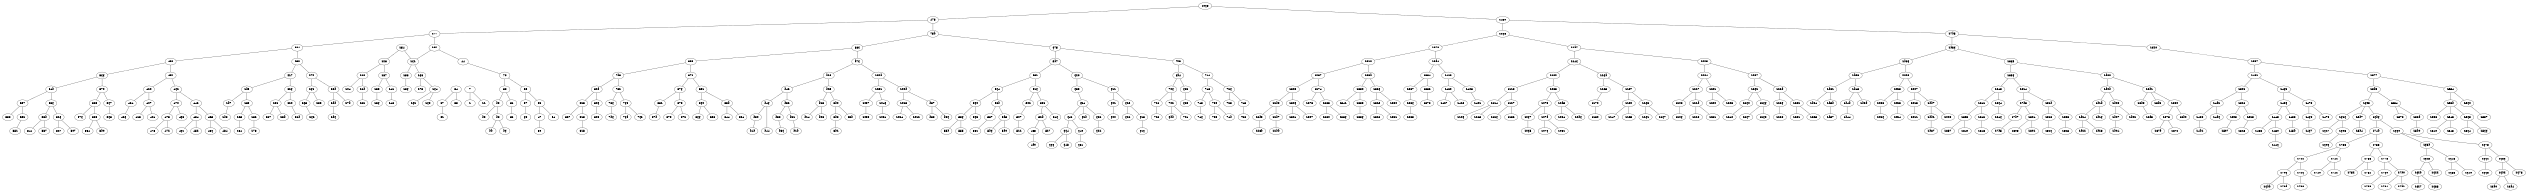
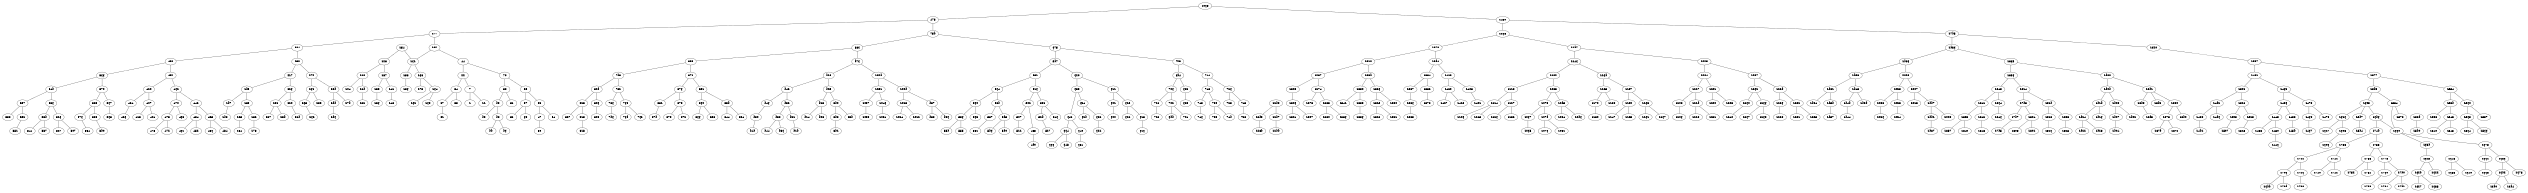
  graph {
    node [fontname=Helvetica]
    n1 [label=1063]
    n2 [label=478]
    n3 [label=1430]
    n4 [label=177]
    n5 [label=759]
    n6 [label=1268]
    n7 [label=1793]
    n8 [label=102]
    n9 [label=304]
    n10 [label=675]
    n11 [label=886]
    n12 [label=44]
    n13 [label=161]
    n14 [label=250]
    n15 [label=400]
+   n16 [label=22]
    n17 [label=70]
    n18 [label=154]
    n19 [label=128]
    n20 [label=7]
    n21 [label=34]
    n22 [label=55]
    n23 [label=88]
    n24 [label=1]
    n25 [label=11]
    n26 [label=27]
    n27 [label=35]
    n28 [label=31]
    n29 [label=52]
    n30 [label=57]
    n31 [label=81]
    n32 [label=95]
    n33 [label=47]
    n34 [label=54]
    n35 [label=63]
    n36 [label=50]
    n37 [label=82]
    n38 [label=93]
    n39 [label=98]
    n40 [label=96]
    n41 [label=99]
    n42 [label=110]
    n43 [label=137]
    n44 [label=158]
    n45 [label=168]
    n46 [label=104]
    n47 [label=119]
    n48 [label=133]
    n49 [label=141]
    n50 [label=122]
    n51 [label=136]
    n52 [label=148]
    n53 [label=156]
    n54 [label=164]
    n55 [label=173]
    n56 [label=162]
    n57 [label=165]
    n58 [label=217]
    n59 [label=272]
    n60 [label=366]
    n61 [label=432]
    n62 [label=195]
    n63 [label=226]
    n64 [label=261]
    n65 [label=289]
    n66 [label=183]
    n67 [label=197]
    n68 [label=220]
    n69 [label=231]
    n70 [label=182]
    n71 [label=185]
    n72 [label=198]
    n73 [label=178]
    n74 [label=184]
    n75 [label=219]
    n76 [label=227]
    n77 [label=239]
    n78 [label=253]
    n79 [label=265]
    n80 [label=279]
    n81 [label=299]
    n82 [label=262]
    n83 [label=296]
    n84 [label=349]
    n85 [label=370]
    n86 [label=420]
    n87 [label=462]
    n88 [label=336]
    n89 [label=357]
    n90 [label=367]
    n91 [label=383]
    n92 [label=316]
    n93 [label=339]
    n94 [label=352]
    n95 [label=358]
    n96 [label=307]
    n97 [label=327]
    n98 [label=337]
    n99 [label=344]
    n100 [label=351]
    n101 [label=368]
    n102 [label=376]
    n103 [label=388]
    n104 [label=384]
    n105 [label=390]
    n106 [label=407]
    n107 [label=424]
    n108 [label=442]
    n109 [label=470]
    n110 [label=404]
    n111 [label=413]
    n112 [label=426]
    n113 [label=435]
    n114 [label=454]
    n115 [label=468]
    n116 [label=473]
    n117 [label=434]
    n118 [label=436]
    n119 [label=452]
    n120 [label=461]
    n121 [label=472]
    n122 [label=475]
    n123 [label=597]
    n124 [label=723]
    n125 [label=833]
    n126 [label=976]
    n127 [label=551]
    n128 [label=620]
    n129 [label=694]
    n130 [label=744]
    n131 [label=516]
    n132 [label=564]
    n133 [label=611]
    n134 [label=633]
    n135 [label=502]
    n136 [label=531]
    n137 [label=560]
    n138 [label=589]
    n139 [label=483]
    n140 [label=507]
    n141 [label=529]
    n142 [label=546]
    n143 [label=490]
    n144 [label=511]
    n145 [label=517]
    n146 [label=556]
    n147 [label=563]
    n148 [label=587]
    n149 [label=595]
    n150 [label=555]
    n151 [label=559]
    n152 [label=581]
    n153 [label=590]
    n154 [label=596]
    n155 [label=601]
    n156 [label=615]
    n157 [label=624]
    n158 [label=642]
    n159 [label=600]
    n160 [label=612]
    n161 [label=618]
    n162 [label=616]
    n163 [label=622]
    n164 [label=629]
    n165 [label=640]
    n166 [label=664]
    n167 [label=621]
    n168 [label=634]
    n169 [label=643]
    n170 [label=666]
    n171 [label=682]
    n172 [label=706]
    n173 [label=726]
    n174 [label=748]
    n175 [label=683]
    n176 [label=702]
    n177 [label=711]
    n178 [label=699]
    n179 [label=704]
    n180 [label=712]
    n181 [label=725]
    n182 [label=743]
    n183 [label=745]
    n184 [label=750]
    n185 [label=728]
    n186 [label=746]
    n187 [label=749]
    n188 [label=753]
    n189 [label=798]
    n190 [label=871]
    n191 [label=918]
    n192 [label=1029]
    n193 [label=782]
    n194 [label=809]
    n195 [label=851]
    n196 [label=876]
    n197 [label=768]
    n198 [label=786]
    n199 [label=806]
    n200 [label=823]
    n201 [label=762]
    n202 [label=769]
    n203 [label=796]
    n204 [label=808]
    n205 [label=815]
    n206 [label=827]
    n207 [label=813]
    n208 [label=839]
    n209 [label=860]
    n210 [label=873]
    n211 [label=881]
    n212 [label=834]
    n213 [label=844]
    n214 [label=858]
    n215 [label=866]
    n216 [label=872]
    n217 [label=875]
    n218 [label=879]
    n219 [label=905]
    n220 [label=942]
    n221 [label=1009]
    n222 [label=1051]
    n223 [label=890]
    n224 [label=913]
    n225 [label=932]
    n226 [label=946]
    n227 [label=889]
    n228 [label=898]
    n229 [label=908]
    n230 [label=914]
    n231 [label=891]
    n232 [label=921]
    n233 [label=938]
    n234 [label=944]
    n235 [label=950]
    n236 [label=919]
    n237 [label=936]
    n238 [label=949]
    n239 [label=987]
    n240 [label=1013]
    n241 [label=1046]
    n242 [label=1057]
    n243 [label=986]
    n244 [label=988]
    n245 [label=1012]
    n246 [label=1024]
    n247 [label=1034]
    n248 [label=1053]
    n249 [label=1197]
    n250 [label=1370]
    n251 [label=1620]
    n252 [label=1936]
    n253 [label=1146]
    n254 [label=1225]
    n255 [label=1310]
    n256 [label=1394]
    n257 [label=1102]
    n258 [label=1169]
    n259 [label=1204]
    n260 [label=1237]
    n261 [label=1083]
    n262 [label=1118]
    n263 [label=1157]
    n264 [label=1185]
    n265 [label=1073]
    n266 [label=1095]
    n267 [label=1114]
    n268 [label=1127]
    n269 [label=1067]
    n270 [label=1079]
    n271 [label=1084]
    n272 [label=1096]
    n273 [label=1065]
    n274 [label=1076]
    n275 [label=1081]
    n276 [label=1106]
    n277 [label=1115]
    n278 [label=1126]
    n279 [label=1132]
    n280 [label=1150]
    n281 [label=1163]
    n282 [label=1170]
+   n283 [label=1188]
    n284 [label=1147]
    n285 [label=1155]
    n286 [label=1161]
    n287 [label=1167]
    n288 [label=1180]
    n289 [label=1201]
    n290 [label=1217]
    n291 [label=1229]
    n292 [label=1262]
    n293 [label=1200]
    n294 [label=1203]
    n295 [label=1208]
    n296 [label=1219]
    n297 [label=1206]
    n298 [label=1218]
    n299 [label=1221]
    n300 [label=1226]
    n301 [label=1232]
    n302 [label=1260]
    n303 [label=1266]
    n304 [label=1228]
    n305 [label=1231]
    n306 [label=1235]
    n307 [label=1240]
    n308 [label=1263]
    n309 [label=1267]
    n310 [label=1287]
    n311 [label=1339]
    n312 [label=1384]
    n313 [label=1410]
    n314 [label=1274]
    n315 [label=1303]
    n316 [label=1326]
    n317 [label=1350]
    n318 [label=1273]
    n319 [label=1283]
    n320 [label=1295]
    n321 [label=1306]
    n322 [label=1280]
    n323 [label=1286]
    n324 [label=1293]
    n325 [label=1297]
    n326 [label=1304]
    n327 [label=1307]
    n328 [label=1289]
    n329 [label=1299]
    n330 [label=1315]
    n331 [label=1330]
    n332 [label=1341]
    n333 [label=1353]
    n334 [label=1312]
    n335 [label=1321]
    n336 [label=1356]
    n337 [label=1382]
    n338 [label=1387]
    n339 [label=1408]
    n340 [label=1420]
    n341 [label=1378]
    n342 [label=1386]
    n343 [label=1385]
    n344 [label=1401]
    n345 [label=1413]
    n346 [label=1427]
    n347 [label=1537]
    n348 [label=1865]
    n349 [label=1986]
    n350 [label=1481]
    n351 [label=1577]
    n352 [label=1696]
    n353 [label=1660]
    n354 [label=1749]
    n355 [label=1462]
    n356 [label=1501]
    n357 [label=1554]
    n358 [label=1593]
    n359 [label=1456]
    n360 [label=1473]
    n361 [label=1492]
    n362 [label=1511]
    n363 [label=1445]
    n364 [label=1458]
    n365 [label=1468]
    n366 [label=1478]
    n367 [label=1433]
    n368 [label=1450]
    n369 [label=1459]
    n370 [label=1446]
    n371 [label=1467]
    n372 [label=1488]
    n373 [label=1496]
    n374 [label=1505]
    n375 [label=1525]
    n376 [label=1491]
    n377 [label=1507]
    n378 [label=1515]
    n379 [label=1539]
    n380 [label=1560]
    n381 [label=1584]
    n382 [label=1605]
    n383 [label=1538]
    n384 [label=1543]
    n385 [label=1557]
    n386 [label=1565]
    n387 [label=1540]
    n388 [label=1545]
    n389 [label=1564]
    n390 [label=1566]
    n391 [label=1578]
    n392 [label=1589]
    n393 [label=1597]
    n394 [label=1616]
    n395 [label=1590]
    n396 [label=1594]
    n397 [label=1608]
    n398 [label=1617]
    n399 [label=1606]
    n400 [label=1639]
    n401 [label=1673]
    n402 [label=1738]
    n403 [label=1755]
    n404 [label=1625]
    n405 [label=1648]
    n406 [label=1661]
    n407 [label=1686]
    n408 [label=1622]
    n409 [label=1629]
    n410 [label=1640]
    n411 [label=1655]
    n412 [label=1627]
    n413 [label=1633]
    n414 [label=1663]
    n415 [label=1678]
    n416 [label=1692]
    n417 [label=1690]
    n418 [label=1694]
    n419 [label=1711]
    n420 [label=1741]
    n421 [label=1753]
    n422 [label=1778]
    n423 [label=1706]
    n424 [label=1726]
    n425 [label=1740]
    n426 [label=1742]
    n427 [label=1699]
    n428 [label=1709]
    n429 [label=1730]
    n430 [label=1752]
    n431 [label=1754]
    n432 [label=1760]
    n433 [label=1790]
    n434 [label=1758]
    n435 [label=1784]
    n436 [label=1791]
    n437 [label=1836]
    n438 [label=1900]
    n439 [label=1953]
    n440 [label=2020]
    n441 [label=1814]
    n442 [label=1845]
    n443 [label=1891]
    n444 [label=1909]
    n445 [label=1798]
    n446 [label=1819]
    n447 [label=1841]
    n448 [label=1864]
    n449 [label=1797]
    n450 [label=1804]
    n451 [label=1818]
    n452 [label=1833]
    n453 [label=1795]
    n454 [label=1801]
    n455 [label=1808]
    n456 [label=1816]
    n457 [label=1825]
    n458 [label=1838]
    n459 [label=1842]
    n460 [label=1846]
    n461 [label=1837]
    n462 [label=1840]
    n463 [label=1843]
    n464 [label=1880]
    n465 [label=1895]
    n466 [label=1892]
    n467 [label=1903]
    n468 [label=1919]
    n469 [label=1878]
    n470 [label=1890]
    n471 [label=1898]
    n472 [label=1872]
    n473 [label=1879]
    n474 [label=1902]
    n475 [label=1907]
    n476 [label=1916]
    n477 [label=1924]
    n478 [label=1904]
    n479 [label=1922]
    n480 [label=1928]
    n481 [label=1943]
    n482 [label=1981]
    n483 [label=2007]
    n484 [label=2025]
    n485 [label=1939]
    n486 [label=1949]
    n487 [label=1959]
    n488 [label=1984]
    n489 [label=1944]
    n490 [label=1957]
    n491 [label=1997]
    n492 [label=2013]
    n493 [label=2023]
    n494 [label=2038]
    n495 [label=1991]
    n496 [label=2003]
-   n497 [label=2011]
    n498 [label=1987]
    n499 [label=2024]
    n500 [label=2026]
    n1 -- n2
    n1 -- n3
    n2 -- n4
    n2 -- n5
    n3 -- n6
    n3 -- n7
    n4 -- n8
    n4 -- n9
    n5 -- n10
    n5 -- n11
    n6 -- n249
    n6 -- n250
    n7 -- n251
    n7 -- n252
    n8 -- n12
    n8 -- n13
    n9 -- n14
    n9 -- n15
    n10 -- n123
    n10 -- n124
    n11 -- n125
    n11 -- n126
+   n12 -- n16
    n12 -- n17
    n13 -- n44
    n13 -- n45
    n14 -- n58
    n14 -- n59
    n15 -- n60
    n15 -- n61
+   n16 -- n20
+   n16 -- n21
    n17 -- n22
    n17 -- n23
    n18 -- n13
    n18 -- n19
    n19 -- n42
    n19 -- n43
    n20 -- n24
    n20 -- n25
    n21 -- n26
    n21 -- n27
    n22 -- n29
    n22 -- n30
    n23 -- n31
    n23 -- n32
    n26 -- n28
    n29 -- n33
    n29 -- n34
    n30 -- n35
-   n31 -- n37
+   n30 -- n37
    n32 -- n38
    n32 -- n39
    n33 -- n36
    n39 -- n40
    n39 -- n41
    n42 -- n46
    n42 -- n47
    n43 -- n48
    n43 -- n49
    n44 -- n53
    n45 -- n54
    n45 -- n55
    n47 -- n50
    n48 -- n51
    n49 -- n52
    n54 -- n56
    n54 -- n57
    n58 -- n62
    n58 -- n63
    n59 -- n64
    n59 -- n65
    n60 -- n84
    n60 -- n85
    n61 -- n86
    n61 -- n87
    n62 -- n66
    n62 -- n67
    n63 -- n68
    n63 -- n69
    n64 -- n78
    n64 -- n79
    n65 -- n80
    n65 -- n81
    n66 -- n70
    n66 -- n71
    n67 -- n72
    n68 -- n75
    n69 -- n76
    n69 -- n77
    n70 -- n73
    n71 -- n74
    n79 -- n82
    n81 -- n83
    n84 -- n88
    n84 -- n89
    n85 -- n90
    n85 -- n91
    n86 -- n106
    n86 -- n107
    n87 -- n108
    n87 -- n109
    n88 -- n92
    n88 -- n93
    n89 -- n94
    n89 -- n95
    n90 -- n101
    n91 -- n102
    n91 -- n103
    n92 -- n96
    n92 -- n97
    n93 -- n98
    n93 -- n99
    n94 -- n100
-   n103 -- n104
+   n102 -- n104
    n103 -- n105
    n106 -- n110
    n106 -- n111
    n107 -- n112
    n108 -- n113
    n108 -- n114
    n109 -- n115
    n109 -- n116
    n113 -- n117
    n113 -- n118
    n114 -- n119
    n114 -- n120
    n116 -- n121
    n116 -- n122
    n123 -- n127
    n123 -- n128
    n124 -- n129
    n124 -- n130
    n125 -- n189
    n125 -- n190
    n126 -- n191
    n126 -- n192
    n127 -- n131
    n127 -- n132
    n128 -- n133
    n128 -- n134
    n129 -- n171
    n129 -- n172
    n130 -- n173
    n130 -- n174
    n131 -- n135
    n131 -- n136
    n132 -- n137
    n132 -- n138
    n133 -- n155
    n133 -- n156
    n134 -- n157
-   n157 -- n158
-   n141 -- n139
+   n134 -- n158
+   n135 -- n139
    n135 -- n140
    n136 -- n141
    n136 -- n142
    n137 -- n146
    n137 -- n147
    n138 -- n148
    n138 -- n149
    n139 -- n143
    n140 -- n144
    n141 -- n145
    n146 -- n150
    n146 -- n151
    n148 -- n152
    n149 -- n153
    n149 -- n154
    n155 -- n159
    n156 -- n160
    n156 -- n161
    n157 -- n163
    n157 -- n164
    n158 -- n165
    n158 -- n166
    n161 -- n162
    n163 -- n167
    n165 -- n168
    n166 -- n169
    n166 -- n170
    n171 -- n175
    n172 -- n176
    n172 -- n177
    n173 -- n181
    n173 -- n182
    n174 -- n183
    n174 -- n184
    n176 -- n178
    n176 -- n179
    n177 -- n180
    n182 -- n185
    n183 -- n186
    n184 -- n187
    n184 -- n188
    n189 -- n193
    n189 -- n194
    n190 -- n195
    n190 -- n196
    n191 -- n219
    n191 -- n220
    n192 -- n221
    n192 -- n222
    n193 -- n197
    n193 -- n198
    n194 -- n199
    n194 -- n200
    n195 -- n208
    n195 -- n209
    n196 -- n210
    n196 -- n211
    n197 -- n201
    n197 -- n202
    n198 -- n203
    n199 -- n204
    n200 -- n205
    n200 -- n206
    n205 -- n207
    n208 -- n212
    n208 -- n213
    n209 -- n214
    n209 -- n215
    n210 -- n216
    n210 -- n217
    n211 -- n218
    n219 -- n223
    n219 -- n224
    n220 -- n225
    n220 -- n226
    n221 -- n239
    n221 -- n240
    n222 -- n241
    n222 -- n242
    n223 -- n227
    n223 -- n228
    n224 -- n229
    n224 -- n230
    n225 -- n232
    n225 -- n233
-   n226 -- n234
+   n233 -- n234
    n226 -- n235
    n228 -- n231
    n232 -- n236
    n233 -- n237
    n235 -- n238
    n239 -- n243
    n239 -- n244
    n240 -- n245
    n240 -- n246
    n241 -- n247
    n242 -- n248
    n249 -- n253
    n249 -- n254
    n250 -- n255
    n250 -- n256
    n251 -- n347
    n252 -- n348
    n252 -- n349
    n253 -- n257
    n253 -- n258
    n254 -- n259
    n254 -- n260
    n255 -- n310
    n255 -- n311
    n256 -- n312
    n256 -- n313
    n257 -- n261
    n257 -- n262
    n258 -- n263
    n258 -- n264
    n259 -- n289
    n259 -- n290
    n260 -- n291
    n260 -- n292
    n261 -- n265
    n261 -- n266
    n262 -- n267
    n262 -- n268
    n263 -- n280
    n263 -- n281
    n264 -- n282
+   n264 -- n283
    n265 -- n269
    n265 -- n270
    n266 -- n271
    n266 -- n272
    n267 -- n276
    n267 -- n277
    n268 -- n278
    n268 -- n279
    n269 -- n273
    n270 -- n274
    n270 -- n275
    n280 -- n284
    n280 -- n285
    n281 -- n286
    n281 -- n287
    n282 -- n288
    n289 -- n293
    n289 -- n294
    n290 -- n295
    n290 -- n296
    n291 -- n300
    n291 -- n301
    n292 -- n302
    n292 -- n303
    n295 -- n297
    n296 -- n298
    n296 -- n299
    n300 -- n304
    n301 -- n305
    n301 -- n306
    n302 -- n307
    n303 -- n308
    n303 -- n309
    n310 -- n314
    n310 -- n315
    n311 -- n316
    n311 -- n317
    n312 -- n337
    n312 -- n338
    n313 -- n339
    n313 -- n340
    n314 -- n318
    n314 -- n319
-   n315 -- n320
    n315 -- n321
    n316 -- n330
    n316 -- n331
    n317 -- n332
    n317 -- n333
    n319 -- n322
    n319 -- n323
    n320 -- n324
    n320 -- n325
    n321 -- n326
    n321 -- n327
    n324 -- n328
    n325 -- n329
    n330 -- n334
    n330 -- n335
    n333 -- n336
    n337 -- n341
    n338 -- n342
    n339 -- n344
    n340 -- n345
    n340 -- n346
    n342 -- n343
    n347 -- n350
    n347 -- n351
    n348 -- n437
    n348 -- n438
    n349 -- n439
    n349 -- n440
    n350 -- n355
    n350 -- n356
    n351 -- n357
    n351 -- n358
    n352 -- n353
    n352 -- n354
    n353 -- n400
    n353 -- n401
    n354 -- n402
    n354 -- n403
    n355 -- n359
    n355 -- n360
    n356 -- n361
    n356 -- n362
    n357 -- n379
    n357 -- n380
    n358 -- n381
    n358 -- n382
    n359 -- n363
    n359 -- n364
    n360 -- n365
    n360 -- n366
    n361 -- n372
    n361 -- n373
    n362 -- n374
    n362 -- n375
    n363 -- n367
    n363 -- n368
    n364 -- n369
    n365 -- n371
    n368 -- n370
    n372 -- n376
    n374 -- n377
    n375 -- n378
    n379 -- n383
    n379 -- n384
    n380 -- n385
-   n379 -- n386
+   n380 -- n386
    n381 -- n391
-   n381 -- n392
+   n381 -- n353
    n382 -- n352
    n382 -- n393
    n382 -- n394
    n384 -- n387
    n384 -- n388
    n386 -- n389
    n386 -- n390
    n392 -- n395
    n393 -- n396
    n394 -- n397
    n394 -- n398
    n397 -- n399
    n400 -- n404
-   n400 -- n405
    n401 -- n406
    n401 -- n407
    n402 -- n419
    n402 -- n420
    n403 -- n421
    n403 -- n422
    n404 -- n408
    n404 -- n409
    n405 -- n410
    n405 -- n411
    n406 -- n414
    n407 -- n415
    n407 -- n416
    n409 -- n412
    n409 -- n413
    n416 -- n417
    n416 -- n418
    n419 -- n423
    n419 -- n424
    n420 -- n425
    n420 -- n426
    n421 -- n430
    n421 -- n431
    n422 -- n432
    n422 -- n433
    n423 -- n427
    n423 -- n428
    n424 -- n429
    n432 -- n434
    n433 -- n435
    n433 -- n436
    n437 -- n441
    n437 -- n442
    n438 -- n443
    n438 -- n444
    n439 -- n481
    n439 -- n482
    n440 -- n483
    n440 -- n484
    n441 -- n445
    n441 -- n446
    n442 -- n447
    n442 -- n448
    n443 -- n464
    n443 -- n465
    n443 -- n466
    n444 -- n467
    n444 -- n468
    n445 -- n449
    n445 -- n450
    n446 -- n451
    n446 -- n452
    n447 -- n458
    n447 -- n459
    n448 -- n460
    n449 -- n453
    n450 -- n454
    n450 -- n455
    n451 -- n456
    n452 -- n457
    n458 -- n461
    n458 -- n462
    n459 -- n463
    n464 -- n469
    n464 -- n470
    n465 -- n471
    n467 -- n474
    n467 -- n475
    n468 -- n476
    n468 -- n477
    n469 -- n472
    n469 -- n473
    n475 -- n478
    n477 -- n479
    n477 -- n480
    n481 -- n485
    n481 -- n486
    n482 -- n487
    n482 -- n488
    n483 -- n491
    n483 -- n492
    n484 -- n493
    n484 -- n494
    n486 -- n489
    n487 -- n490
    n491 -- n495
    n491 -- n496
-   n492 -- n497
    n493 -- n499
    n494 -- n500
    n495 -- n498
  }
